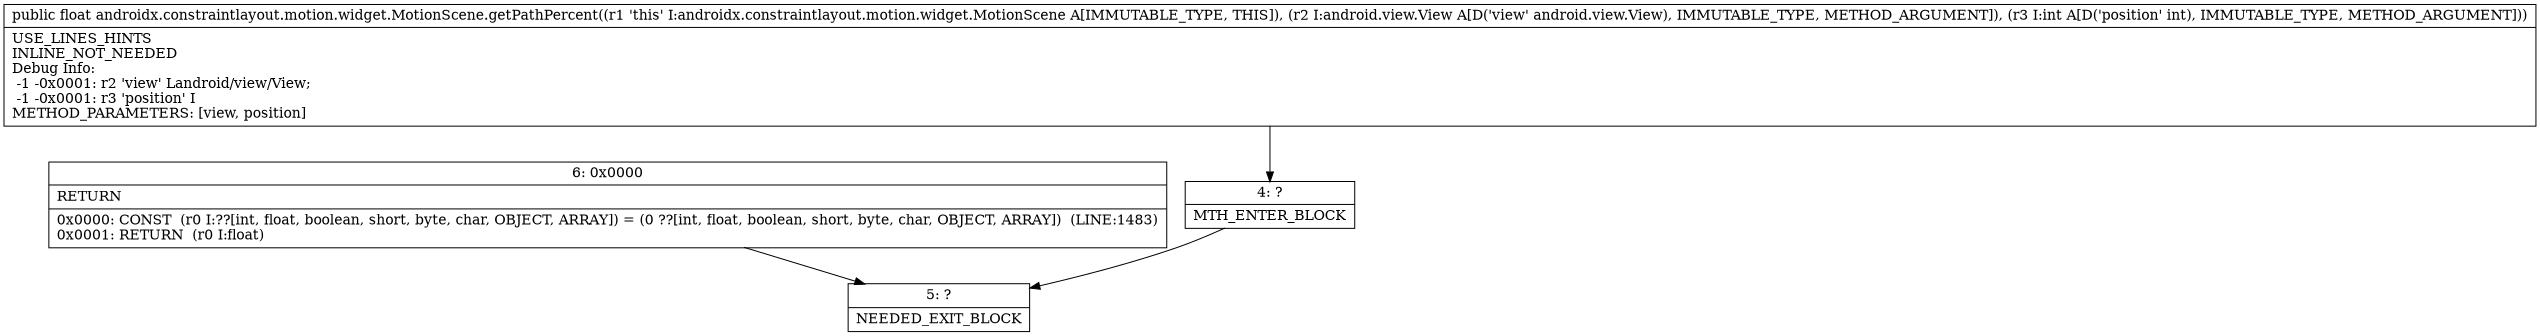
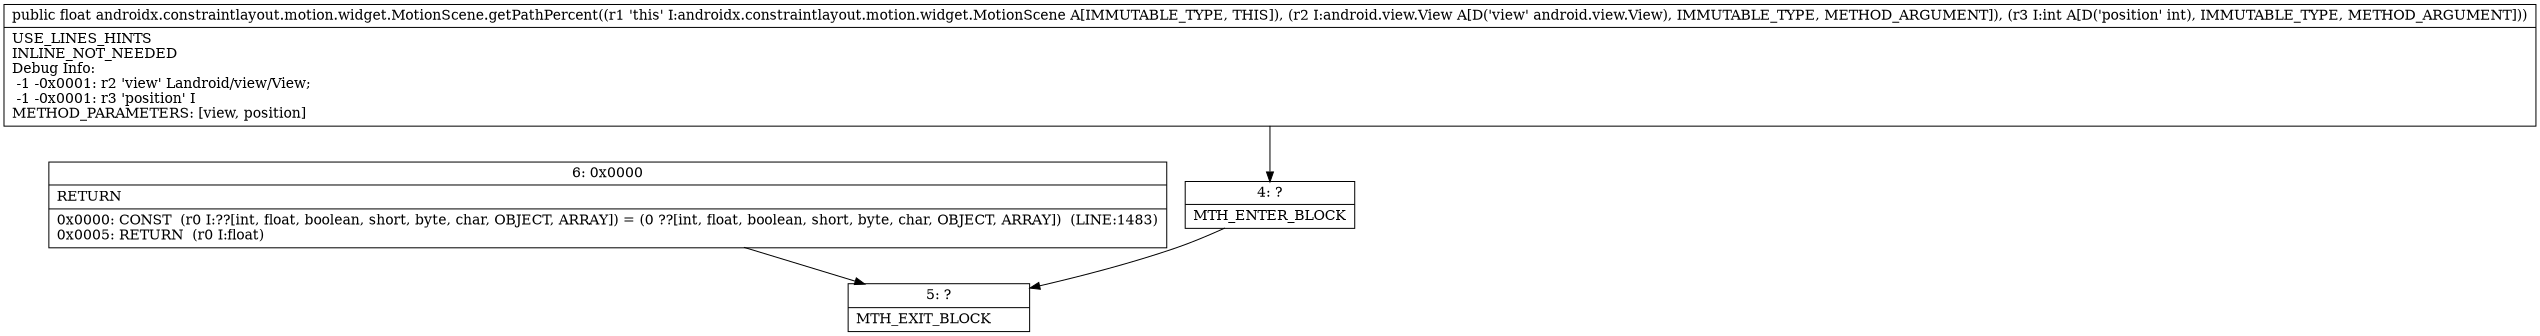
  digraph {
    node [shape=record]
    n1 [label="{4\:\ ?|MTH_ENTER_BLOCK\l}"]
-   n2 [label="{5\:\ ?|NEEDED_EXIT_BLOCK\l}"]
-   n3 [label="{6\:\ 0x0000|RETURN\l|0x0000: CONST  (r0 I:??[int, float, boolean, short, byte, char, OBJECT, ARRAY]) = (0 ??[int, float, boolean, short, byte, char, OBJECT, ARRAY])  (LINE:1483)\l0x0001: RETURN  (r0 I:float) \l}"]
+   n2 [label="{5\:\ ?|MTH_EXIT_BLOCK\l}"]
+   n3 [label="{6\:\ 0x0000|RETURN\l|0x0000: CONST  (r0 I:??[int, float, boolean, short, byte, char, OBJECT, ARRAY]) = (0 ??[int, float, boolean, short, byte, char, OBJECT, ARRAY])  (LINE:1483)\l0x0005: RETURN  (r0 I:float) \l}"]
    n4 [label="{public float androidx.constraintlayout.motion.widget.MotionScene.getPathPercent((r1 'this' I:androidx.constraintlayout.motion.widget.MotionScene A[IMMUTABLE_TYPE, THIS]), (r2 I:android.view.View A[D('view' android.view.View), IMMUTABLE_TYPE, METHOD_ARGUMENT]), (r3 I:int A[D('position' int), IMMUTABLE_TYPE, METHOD_ARGUMENT]))  | USE_LINES_HINTS\lINLINE_NOT_NEEDED\lDebug Info:\l  \-1 \-0x0001: r2 'view' Landroid\/view\/View;\l  \-1 \-0x0001: r3 'position' I\lMETHOD_PARAMETERS: [view, position]\l}"]
    n1 -> n2
    n3 -> n2
    n4 -> n1
  }
